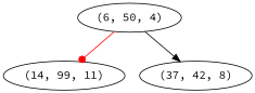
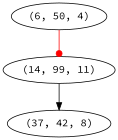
  digraph {
    fontname="Source Code Pro"
    node [fontname="Source Code Pro"]
    edge [fontname="Source Code Pro"]
    n1 [label="(14, 99, 11)"]
    "(6, 50, 4)"
    "(37, 42, 8)"
    "(6, 50, 4)" -> n1 [arrowhead=dot color=red]
-   "(6, 50, 4)" -> "(37, 42, 8)" [arrowhead=normal color=black]
+   n1 -> "(37, 42, 8)" [arrowhead=normal color=black]
  }
